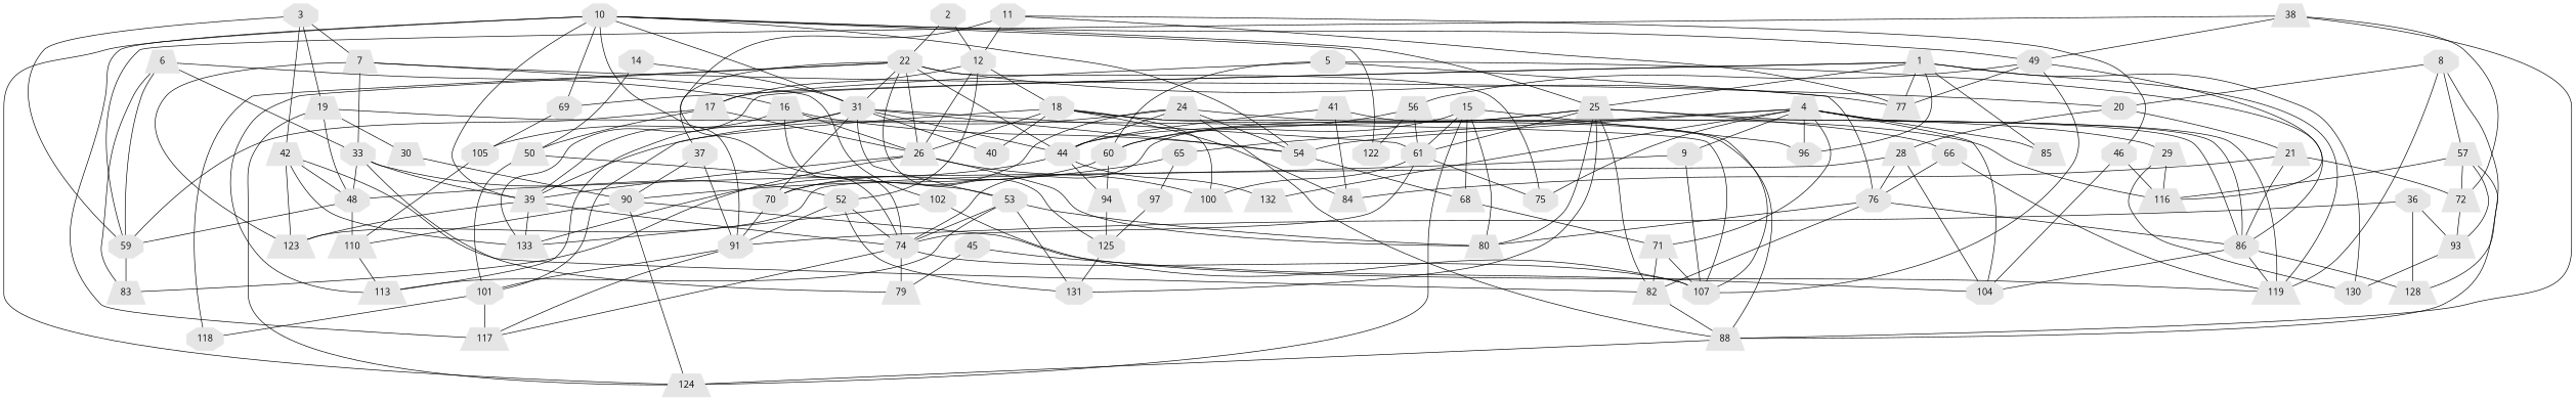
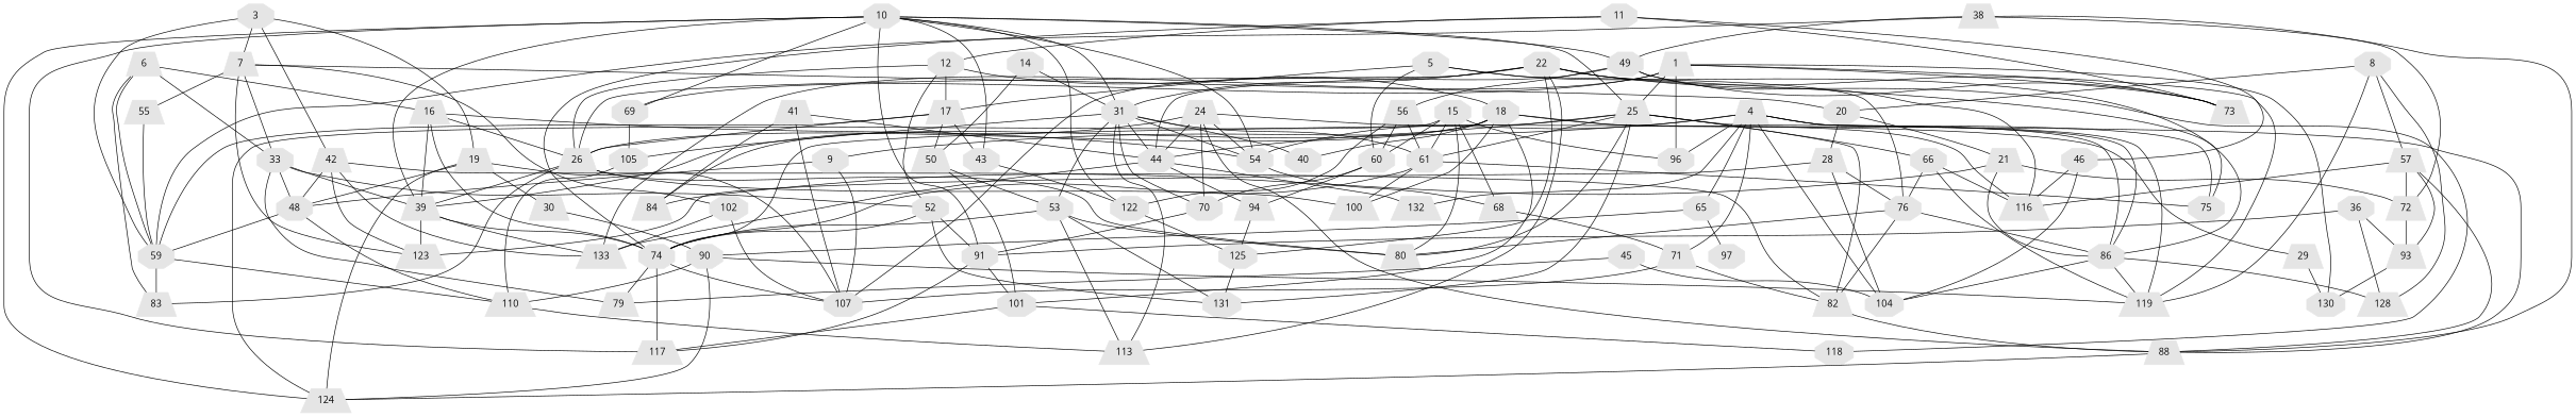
  graph {
    fontname="Open Sans"
    node [color=gray90 fontname="Open Sans" shape=octagon style=filled]
    edge [fontname="Open Sans"]
    1 [shape=trapezium super="+13+63"]
    25 [shape=trapezium super="+78"]
    69
-   77 [shape=trapezium]
-   85 [shape=trapezium]
+   77 [shape=trapezium label=73]
    96
    119 [shape=trapezium]
    130
    133 [shape=trapezium]
    61 [super="+67"]
    86 [super="+136"]
    74 [super="+89+135"]
    80 [shape=trapezium]
    44 [super="+98"]
    66
    82 [shape=trapezium super="+106"]
    131
    105
    12 [super="+99"]
    17 [shape=trapezium super="+112"]
    18 [super="+120"]
    26 [shape=trapezium super="+64"]
    52
-   2
    22 [super="+34+23"]
    75
    31 [super="+35+51"]
-   37
    113 [shape=trapezium]
    118
    125
    100 [shape=trapezium super="+129"]
    3 [super="+95"]
    7 [shape=trapezium super="+109"]
    19 [shape=trapezium]
    42 [shape=trapezium]
    59 [super="+114"]
    33 [super="+47"]
    20
+   55 [shape=trapezium]
    102
    123 [shape=trapezium]
    48 [super="+73"]
    107 [super="+111"]
    124 [shape=trapezium]
    30 [shape=trapezium]
    83 [shape=trapezium]
    110 [shape=trapezium]
    4 [shape=trapezium super="+27"]
    9
    54 [super="+81"]
    65
    71 [shape=trapezium]
    104
    132 [shape=trapezium]
    68 [shape=trapezium]
    90
    97
    128 [shape=trapezium]
+   43
    50 [shape=trapezium]
    5
    60
    76 [super="+92+108"]
    70
    94 [shape=trapezium]
    16 [shape=trapezium super="+121"]
    39 [shape=trapezium super="+115"]
    6 [shape=trapezium]
    79 [shape=trapezium]
    21 [shape=trapezium]
    28 [shape=trapezium]
    8 [super="+127"]
    57 [shape=trapezium]
    88 [shape=trapezium]
    116 [shape=trapezium super="+137"]
    72 [shape=trapezium]
    93 [shape=trapezium]
    10 [super="+139+134"]
    49 [super="+138"]
    91
    117 [shape=trapezium]
    122
    56 [shape=trapezium]
    101
    11 [super="+140"]
    46
    40
    84 [shape=trapezium]
    53 [super="+62"]
    14
    15 [super="+103+32"]
    24 [shape=trapezium super="+87"]
    29 [shape=trapezium]
    36
    38 [shape=trapezium]
    41 [shape=trapezium]
    45
    1 -- 25
    1 -- 69
    1 -- 77
-   1 -- 85
    1 -- 96
    1 -- 119
    1 -- 130
    1 -- 133
    25 -- 61
    25 -- 86
    25 -- 74
    25 -- 80
    25 -- 44
    25 -- 66
    25 -- 82
    25 -- 131
    69 -- 105
    61 -- 74
    61 -- 75
    61 -- 100
    86 -- 119
    86 -- 104
    86 -- 128
    74 -- 107
    74 -- 79
    74 -- 117
    44 -- 133
    44 -- 132
    44 -- 94
    66 -- 119
    66 -- 76
    82 -- 88
    105 -- 110
    12 -- 17
    12 -- 18
    12 -- 26
    12 -- 52
    17 -- 26
    17 -- 59
+   17 -- 43
    17 -- 50
    18 -- 26
    18 -- 100
    18 -- 88
    18 -- 116
    18 -- 101
    18 -- 40
    18 -- 84
    26 -- 80 [weight=2]
    26 -- 100
    26 -- 83
    26 -- 39
    52 -- 74
    52 -- 131
    52 -- 91
-   2 -- 12
-   2 -- 22
    22 -- 77
    22 -- 44
    22 -- 26
    22 -- 75
    22 -- 31
-   22 -- 37
    22 -- 113
    22 -- 118
    22 -- 125
    31 -- 61
    31 -- 44
    31 -- 105
    31 -- 113
    31 -- 54
    31 -- 70
    31 -- 40
    31 -- 53
-   37 -- 90
-   37 -- 91
    125 -- 131
    3 -- 7
    3 -- 19
    3 -- 42
    3 -- 59
    7 -- 33
    7 -- 20
+   7 -- 55
    7 -- 102
    7 -- 123
    19 -- 48
    19 -- 107
    19 -- 124
    19 -- 30
    42 -- 133
    42 -- 82
    42 -- 123
    42 -- 48
    59 -- 83
+   59 -- 110
    33 -- 52
    33 -- 48
    33 -- 39
    33 -- 79
    20 -- 21
    20 -- 28
+   55 -- 59
    102 -- 133
    102 -- 107
    48 -- 59
    48 -- 110
    30 -- 90
    110 -- 113
-   4 -- 85
    4 -- 96
    4 -- 119
    4 -- 86
    4 -- 75
    4 -- 9
    4 -- 54
    4 -- 65
    4 -- 71
    4 -- 104
    4 -- 132
    9 -- 48
    9 -- 107
    54 -- 68
    65 -- 90
    65 -- 97
    71 -- 82
    71 -- 107
    68 -- 71
    90 -- 119
    90 -- 124
    90 -- 110
-   97 -- 125
+   122 -- 125
+   43 -- 122
    50 -- 101
    50 -- 53
    5 -- 86
    5 -- 17
    5 -- 60
    5 -- 76
    60 -- 70
    60 -- 94
    76 -- 86
    76 -- 80
    76 -- 82
    70 -- 91
    94 -- 125
    16 -- 74
    16 -- 26
    16 -- 54
    16 -- 39
    39 -- 133
    39 -- 74
    39 -- 123
    6 -- 59
    6 -- 33
    6 -- 83
    6 -- 16
    21 -- 86
    21 -- 72
    21 -- 84
    28 -- 123
    28 -- 104
    28 -- 76
    8 -- 119
    8 -- 20
    8 -- 128
    8 -- 57
    57 -- 88
    57 -- 116
    57 -- 72
    57 -- 93
    88 -- 124
    72 -- 93
    93 -- 130
    10 -- 25
    10 -- 69
    10 -- 31
    10 -- 124
    10 -- 54
+   10 -- 43
    10 -- 39
    10 -- 49
    10 -- 91 [weight=2]
    10 -- 117 [weight=2]
    10 -- 122
    49 -- 77
    49 -- 107
    49 -- 116
    49 -- 56
    91 -- 117
    91 -- 101
    56 -- 61
    56 -- 60
    56 -- 122
    101 -- 118
    101 -- 117
    11 -- 77
    11 -- 74
    11 -- 12
    11 -- 46
    46 -- 104
    46 -- 116
    53 -- 74
    53 -- 80
    53 -- 131
    53 -- 113
    14 -- 31
    14 -- 50
    15 -- 96
    15 -- 61
    15 -- 80
    15 -- 124
    15 -- 68
    15 -- 60
    24 -- 44
    24 -- 54
    24 -- 70
    24 -- 39
    24 -- 88
    24 -- 29
    29 -- 130
-   29 -- 116
+   66 -- 116
    36 -- 128
    36 -- 93
    36 -- 91
    38 -- 59
    38 -- 88
    38 -- 72
    38 -- 49
    41 -- 44
    41 -- 107
    41 -- 84
    45 -- 104
    45 -- 79
  }
